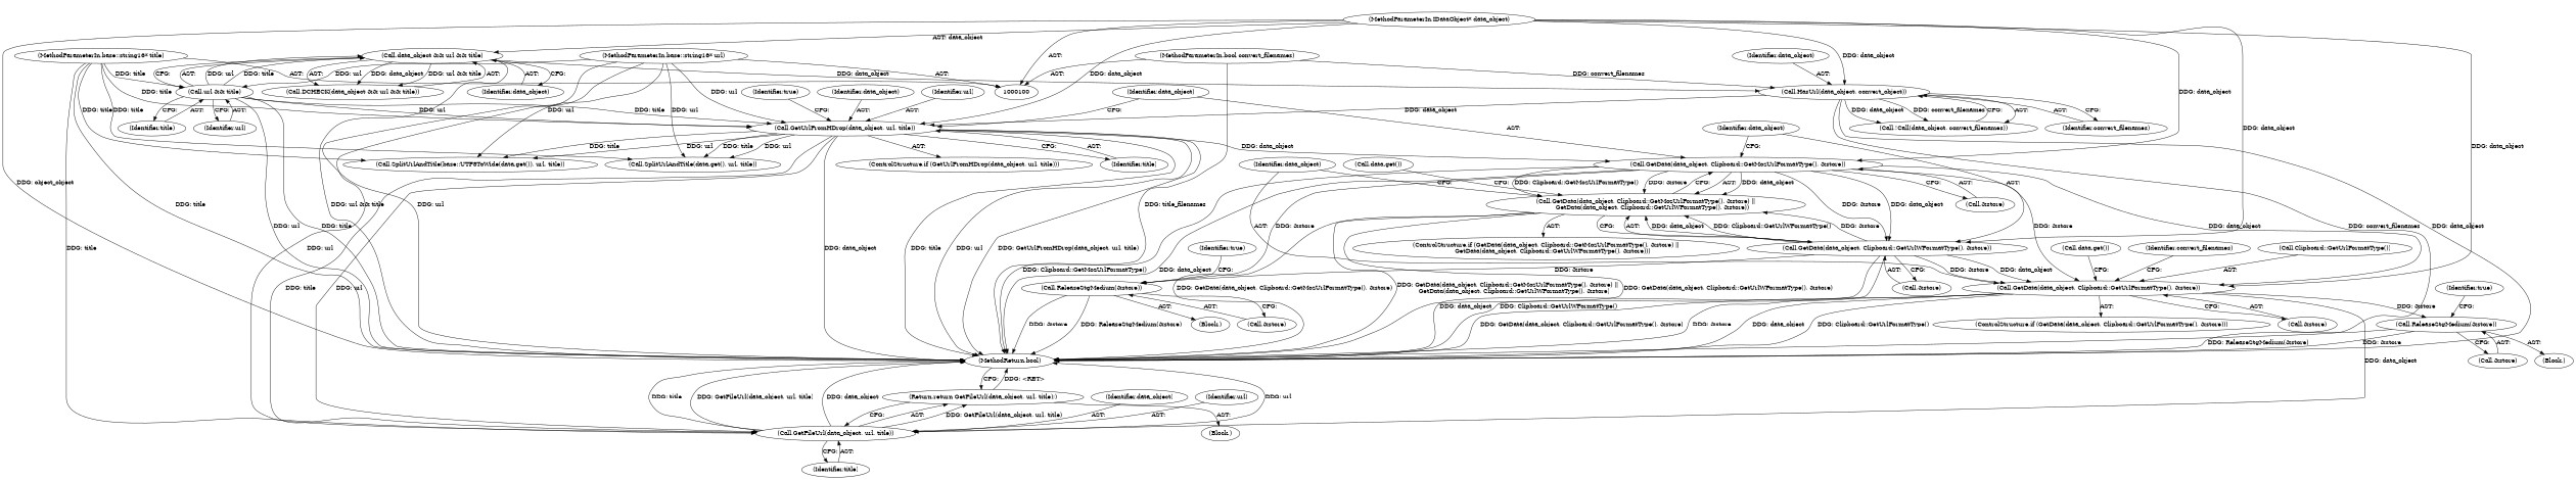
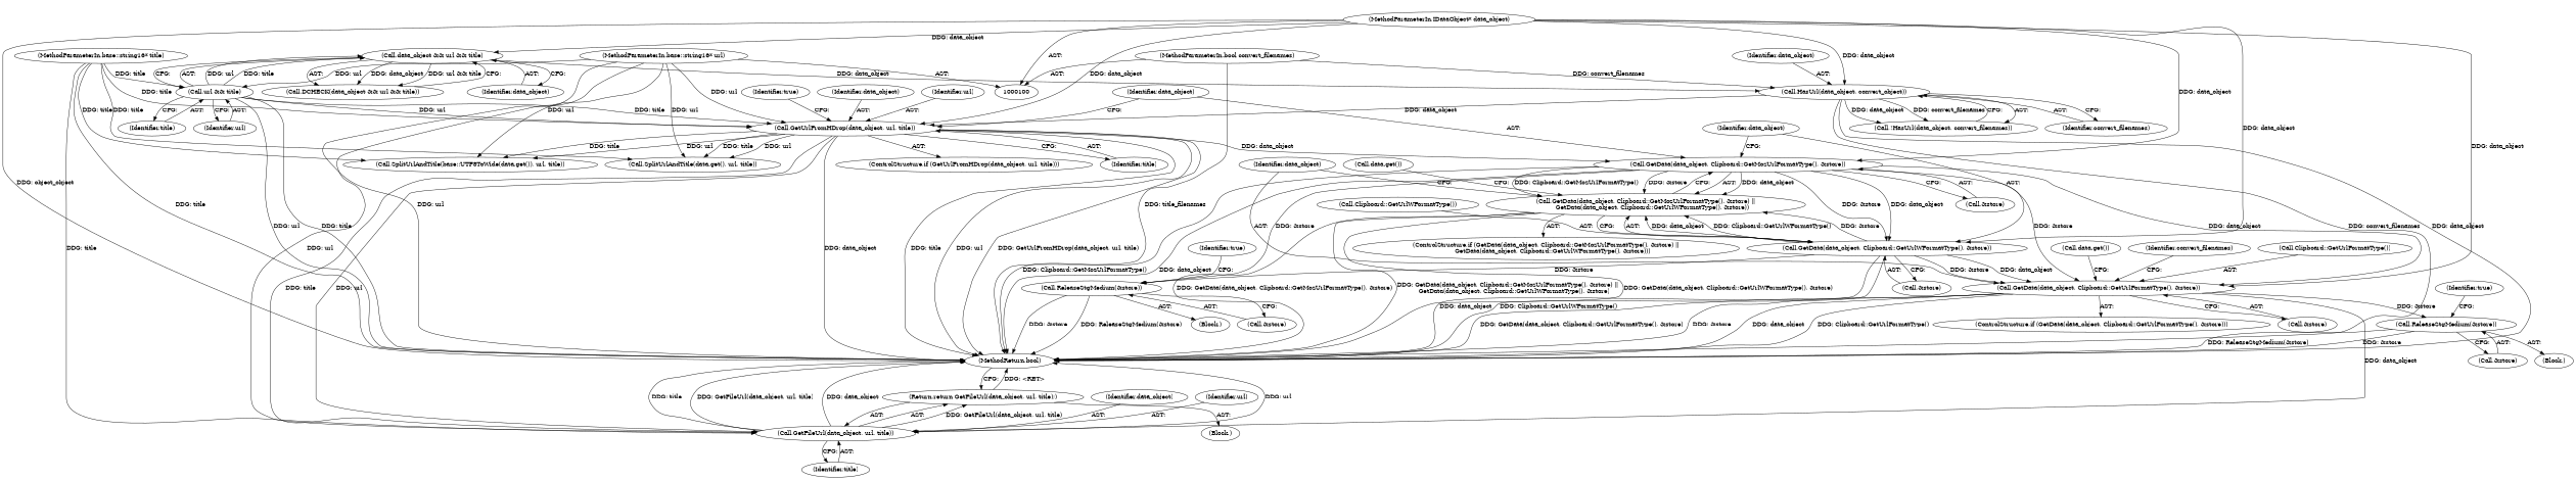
  digraph {
    n1 [label="(Call,GetData(data_object, Clipboard::GetMozUrlFormatType(), &store))"]
    n2 [label="(Call,GetData(data_object, Clipboard::GetMozUrlFormatType(), &store) ||\n       GetData(data_object, Clipboard::GetUrlWFormatType(), &store))"]
    n3 [label="(Call,GetData(data_object, Clipboard::GetUrlWFormatType(), &store))"]
    n4 [label="(Call,ReleaseStgMedium(&store))"]
    n5 [label="(Call,GetData(data_object, Clipboard::GetUrlFormatType(), &store))"]
    n6 [label="(Call,&store)"]
    n7 [label="(MethodReturn,bool)"]
    n8 [label="(ControlStructure,if (GetData(data_object, Clipboard::GetMozUrlFormatType(), &store) ||\n       GetData(data_object, Clipboard::GetUrlWFormatType(), &store)))"]
    n9 [label="(Call,&store)"]
    n10 [label="(Call,&store)"]
    n11 [label="(Block,)"]
    n12 [label="(Call,GetFileUrl(data_object, url, title))"]
    n13 [label="(Call,ReleaseStgMedium(&store))"]
    n14 [label="(ControlStructure,if (GetData(data_object, Clipboard::GetUrlFormatType(), &store)))"]
    n15 [label="(Call,&store)"]
    n16 [label="(Return,return GetFileUrl(data_object, url, title);)"]
    n17 [label="(Call,GetUrlFromHDrop(data_object, url, title))"]
    n18 [label="(Call,SplitUrlAndTitle(base::UTF8ToWide(data.get()), url, title))"]
    n19 [label="(Identifier,title)"]
    n20 [label="(ControlStructure,if (GetUrlFromHDrop(data_object, url, title)))"]
    n21 [label="(Call,SplitUrlAndTitle(data.get(), url, title))"]
    n22 [label="(Identifier,title)"]
    n23 [label="(Call,HasUrl(data_object, convert_object))"]
-   n24 [label="(Call,!Call(data_object, convert_filenames))"]
+   n24 [label="(Call,!HasUrl(data_object, convert_filenames))"]
    n25 [label="(Identifier,convert_filenames)"]
    n26 [label="(Call,data_object && url && title)"]
    n27 [label="(Call,url && title)"]
    n28 [label="(Call,DCHECK(data_object && url && title))"]
    n29 [label="(Identifier,data_object)"]
    n30 [label="(Identifier,url)"]
    n31 [label="(Identifier,title)"]
    n32 [label="(MethodParameterIn,IDataObject* data_object)"]
    1000100
    n34 [label="(MethodParameterIn,base::string16* url)"]
    n35 [label="(MethodParameterIn,base::string16* title)"]
    n36 [label="(MethodParameterIn,bool convert_filenames)"]
    n37 [label="(Block,)"]
    n38 [label="(Call,&store)"]
    n39 [label="(Block,)"]
    n40 [label="(Identifier,data_object)"]
    n41 [label="(Identifier,true)"]
    n42 [label="(Identifier,data_object)"]
    n43 [label="(Identifier,data_object)"]
    n44 [label="(Call,data.get())"]
    n45 [label="(Identifier,convert_filenames)"]
    n46 [label="(Identifier,true)"]
    n47 [label="(Identifier,data_object)"]
    n48 [label="(Identifier,data_object)"]
    n49 [label="(Identifier,url)"]
    n50 [label="(Identifier,data_object)"]
    n51 [label="(Identifier,true)"]
+   n52 [label="(Call,Clipboard::GetUrlWFormatType())"]
    n53 [label="(Call,Clipboard::GetUrlFormatType())"]
    n54 [label="(Identifier,url)"]
    n55 [label="(Call,data.get())"]
    n1 -> n2 [label="AST: "]
    n1 -> n2 [label="DDG: data_object"]
    n1 -> n2 [label="DDG: Clipboard::GetMozUrlFormatType()"]
    n1 -> n2 [label="DDG: &store"]
    n1 -> n3 [label="DDG: data_object"]
    n1 -> n3 [label="DDG: &store"]
    n1 -> n4 [label="DDG: &store"]
    n1 -> n5 [label="DDG: data_object"]
    n1 -> n5 [label="DDG: &store"]
    n1 -> n6 [label="CFG: "]
    n1 -> n7 [label="DDG: data_object"]
    n1 -> n7 [label="DDG: Clipboard::GetMozUrlFormatType()"]
    n2 -> n1 [label="CFG: "]
    n2 -> n3 [label="CFG: "]
    n2 -> n7 [label="DDG: GetData(data_object, Clipboard::GetMozUrlFormatType(), &store) ||\n       GetData(data_object, Clipboard::GetUrlWFormatType(), &store)"]
    n2 -> n7 [label="DDG: GetData(data_object, Clipboard::GetMozUrlFormatType(), &store)"]
    n2 -> n7 [label="DDG: GetData(data_object, Clipboard::GetUrlWFormatType(), &store)"]
    n2 -> n8 [label="AST: "]
    n3 -> n2 [label="AST: "]
    n3 -> n2 [label="DDG: data_object"]
    n3 -> n2 [label="DDG: Clipboard::GetUrlWFormatType()"]
    n3 -> n2 [label="DDG: &store"]
    n3 -> n4 [label="DDG: &store"]
    n3 -> n5 [label="DDG: data_object"]
    n3 -> n5 [label="DDG: &store"]
    n3 -> n7 [label="DDG: data_object"]
    n3 -> n7 [label="DDG: Clipboard::GetUrlWFormatType()"]
    n3 -> n9 [label="CFG: "]
    n4 -> n7 [label="DDG: ReleaseStgMedium(&store)"]
    n4 -> n7 [label="DDG: &store"]
    n4 -> n10 [label="CFG: "]
    n4 -> n11 [label="AST: "]
    n5 -> n7 [label="DDG: data_object"]
    n5 -> n7 [label="DDG: Clipboard::GetUrlFormatType()"]
    n5 -> n7 [label="DDG: GetData(data_object, Clipboard::GetUrlFormatType(), &store)"]
    n5 -> n7 [label="DDG: &store"]
    n5 -> n12 [label="DDG: data_object"]
    n5 -> n13 [label="DDG: &store"]
    n5 -> n14 [label="AST: "]
    n5 -> n15 [label="CFG: "]
    n6 -> n1 [label="AST: "]
    n7 -> n16 [label="CFG: "]
    n9 -> n3 [label="AST: "]
    n10 -> n4 [label="AST: "]
    n12 -> n7 [label="DDG: url"]
    n12 -> n7 [label="DDG: title"]
    n12 -> n7 [label="DDG: GetFileUrl(data_object, url, title)"]
    n12 -> n7 [label="DDG: data_object"]
    n12 -> n16 [label="AST: "]
    n12 -> n16 [label="DDG: GetFileUrl(data_object, url, title)"]
    n12 -> n22 [label="CFG: "]
    n13 -> n7 [label="DDG: &store"]
    n13 -> n7 [label="DDG: ReleaseStgMedium(&store)"]
    n13 -> n37 [label="AST: "]
    n13 -> n38 [label="CFG: "]
    n15 -> n5 [label="AST: "]
    n16 -> n7 [label="DDG: <RET>"]
-   n16 -> n12 [label="CFG: "]
+   n16 -> n12 [label="AST: "]
    n16 -> n39 [label="AST: "]
    n17 -> n1 [label="DDG: data_object"]
    n17 -> n7 [label="DDG: url"]
    n17 -> n7 [label="DDG: GetUrlFromHDrop(data_object, url, title)"]
    n17 -> n7 [label="DDG: data_object"]
    n17 -> n7 [label="DDG: title"]
    n17 -> n12 [label="DDG: url"]
    n17 -> n12 [label="DDG: title"]
    n17 -> n18 [label="DDG: url"]
    n17 -> n18 [label="DDG: title"]
    n17 -> n19 [label="CFG: "]
    n17 -> n20 [label="AST: "]
    n17 -> n21 [label="DDG: url"]
    n17 -> n21 [label="DDG: title"]
    n19 -> n17 [label="AST: "]
    n22 -> n12 [label="AST: "]
    n23 -> n7 [label="DDG: data_object"]
    n23 -> n7 [label="DDG: convert_filenames"]
    n23 -> n17 [label="DDG: data_object"]
    n23 -> n24 [label="AST: "]
    n23 -> n24 [label="DDG: data_object"]
    n23 -> n24 [label="DDG: convert_filenames"]
    n23 -> n25 [label="CFG: "]
    n24 -> n23 [label="CFG: "]
    n25 -> n23 [label="AST: "]
-   n26 -> n7 [label="DDG: url && title"]
    n26 -> n23 [label="DDG: data_object"]
    n26 -> n27 [label="CFG: "]
    n26 -> n28 [label="AST: "]
    n26 -> n28 [label="DDG: data_object"]
    n26 -> n28 [label="DDG: url && title"]
    n26 -> n29 [label="CFG: "]
    n27 -> n7 [label="DDG: url"]
    n27 -> n7 [label="DDG: title"]
    n27 -> n17 [label="DDG: url"]
    n27 -> n17 [label="DDG: title"]
    n27 -> n26 [label="AST: "]
    n27 -> n26 [label="DDG: url"]
    n27 -> n26 [label="DDG: title"]
    n27 -> n30 [label="CFG: "]
    n27 -> n31 [label="CFG: "]
-   n28 -> n26 [label="AST: "]
+   n28 -> n26 [label="CFG: "]
    n29 -> n26 [label="AST: "]
    n30 -> n27 [label="AST: "]
    n31 -> n27 [label="AST: "]
    n32 -> n1 [label="DDG: data_object"]
    n32 -> n3 [label="DDG: data_object"]
    n32 -> n5 [label="DDG: data_object"]
    n32 -> n7 [label="DDG: object_object"]
    n32 -> n17 [label="DDG: data_object"]
    n32 -> n23 [label="DDG: data_object"]
-   n32 -> n26 [label="AST: data_object"]
+   n32 -> n26 [label="DDG: data_object"]
    n32 -> 1000100 [label="AST: "]
    n34 -> n7 [label="DDG: url"]
    n34 -> n12 [label="DDG: url"]
    n34 -> n17 [label="DDG: url"]
    n34 -> n18 [label="DDG: url"]
    n34 -> n21 [label="DDG: url"]
    n34 -> n27 [label="DDG: url"]
    n34 -> 1000100 [label="AST: "]
    n35 -> n7 [label="DDG: title"]
    n35 -> n12 [label="DDG: title"]
    n35 -> n17 [label="DDG: title"]
    n35 -> n18 [label="DDG: title"]
    n35 -> n21 [label="DDG: title"]
    n35 -> n27 [label="DDG: title"]
-   n35 -> 1000100 [label="AST: "]
    n36 -> n7 [label="DDG: title_filenames"]
    n36 -> n23 [label="DDG: convert_filenames"]
    n36 -> 1000100 [label="AST: "]
    n38 -> n13 [label="AST: "]
    n40 -> n2 [label="CFG: "]
    n40 -> n5 [label="AST: "]
    n41 -> n17 [label="CFG: "]
    n42 -> n1 [label="AST: "]
    n42 -> n17 [label="CFG: "]
    n43 -> n23 [label="AST: "]
    n44 -> n5 [label="CFG: "]
    n45 -> n5 [label="CFG: "]
    n46 -> n13 [label="CFG: "]
    n47 -> n17 [label="AST: "]
    n48 -> n12 [label="AST: "]
    n49 -> n12 [label="AST: "]
    n50 -> n1 [label="CFG: "]
    n50 -> n3 [label="AST: "]
    n51 -> n4 [label="CFG: "]
+   n52 -> n3 [label="AST: "]
    n53 -> n5 [label="AST: "]
    n54 -> n17 [label="AST: "]
    n55 -> n2 [label="CFG: "]
  }
